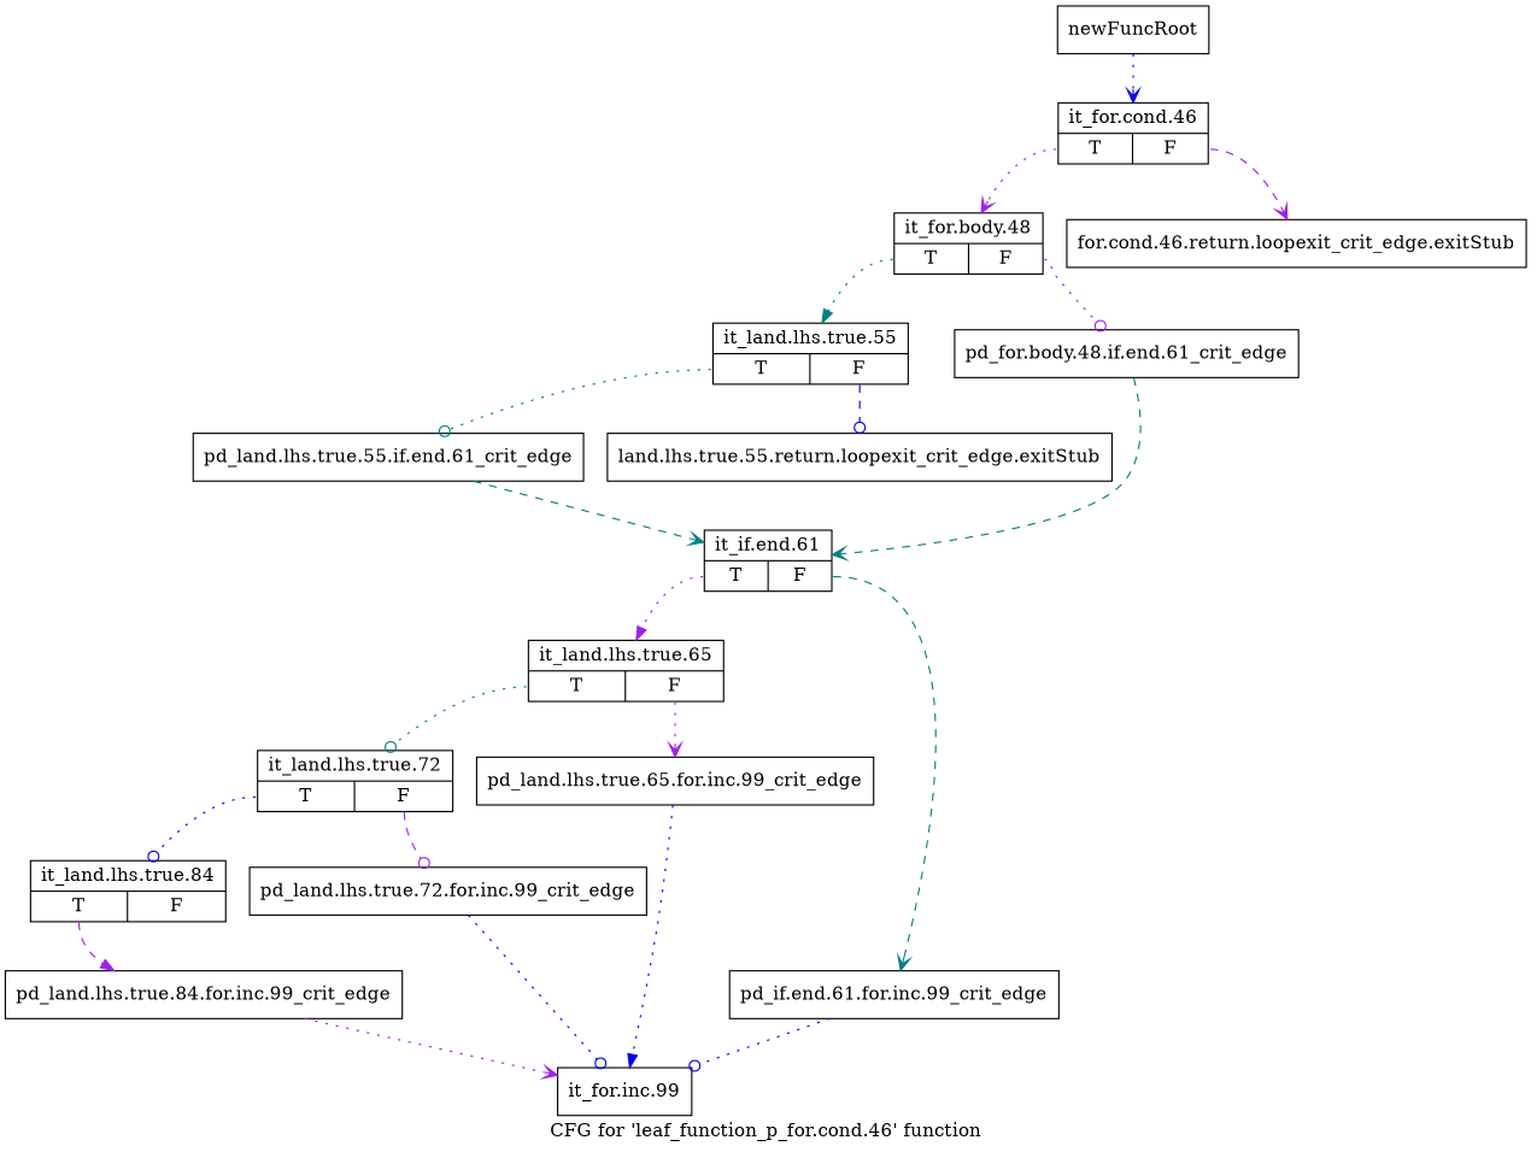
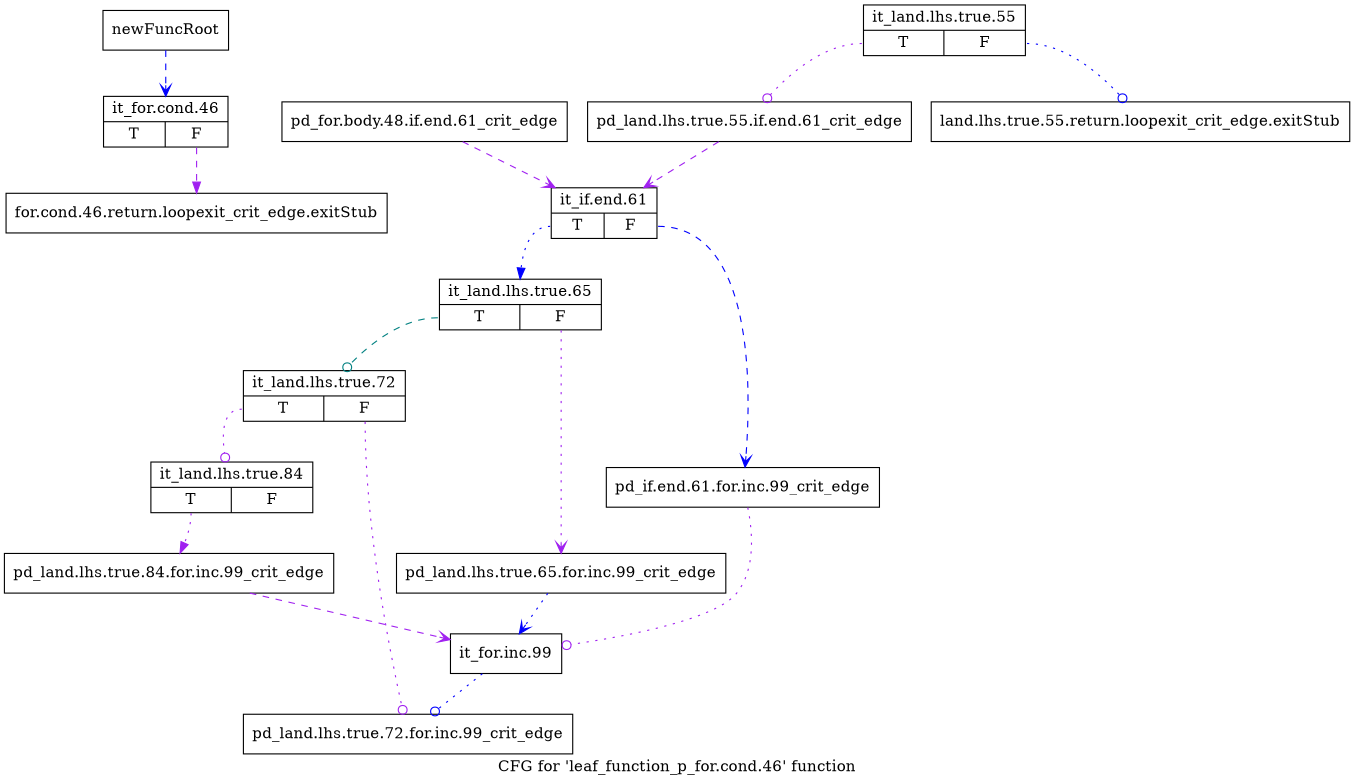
  digraph {
    label="CFG for 'leaf_function_p_for.cond.46' function"
    node [shape=record]
    edge [arrowhead=vee color=purple style=dotted]
    n1 [label="{newFuncRoot}"]
    n2 [label="{it_for.cond.46|{<s0>T|<s1>F}}"]
    n3 [label="{for.cond.46.return.loopexit_crit_edge.exitStub}"]
-   n4 [label="{it_for.body.48|{<s0>T|<s1>F}}"]
    n5 [label="{it_land.lhs.true.55|{<s0>T|<s1>F}}"]
    n6 [label="{pd_for.body.48.if.end.61_crit_edge}"]
    n7 [label="{land.lhs.true.55.return.loopexit_crit_edge.exitStub}"]
    n8 [label="{pd_land.lhs.true.55.if.end.61_crit_edge}"]
    n9 [label="{it_if.end.61|{<s0>T|<s1>F}}"]
    n10 [label="{it_land.lhs.true.65|{<s0>T|<s1>F}}"]
    n11 [label="{pd_if.end.61.for.inc.99_crit_edge}"]
    n12 [label="{it_land.lhs.true.72|{<s0>T|<s1>F}}"]
    n13 [label="{pd_land.lhs.true.65.for.inc.99_crit_edge}"]
    n14 [label="{it_for.inc.99}"]
    n15 [label="{it_land.lhs.true.84|{<s0>T|<s1>F}}"]
    n16 [label="{pd_land.lhs.true.72.for.inc.99_crit_edge}"]
    n17 [label="{pd_land.lhs.true.84.for.inc.99_crit_edge}"]
-   n1 -> n2 [color=blue]
-   n2 -> n3 [style=dashed tailport=s1]
-   n2 -> n4 [tailport=s0]
-   n4 -> n5 [arrowhead=normal color=teal tailport=s0]
-   n4 -> n6 [arrowhead=odot tailport=s1]
-   n5 -> n7 [arrowhead=odot color=blue style=dashed tailport=s1]
-   n5 -> n8 [arrowhead=odot color=teal tailport=s0]
-   n6 -> n9 [color=teal style=dashed]
-   n8 -> n9 [color=teal style=dashed]
-   n9 -> n10 [arrowhead=normal tailport=s0]
-   n9 -> n11 [color=teal style=dashed tailport=s1]
-   n10 -> n12 [arrowhead=odot color=teal tailport=s0]
+   n1 -> n2 [color=blue style=dashed]
+   n2 -> n3 [arrowhead=normal style=dashed tailport=s1]
+   n5 -> n7 [arrowhead=odot color=blue tailport=s1]
+   n5 -> n8 [arrowhead=odot tailport=s0]
+   n6 -> n9 [style=dashed]
+   n8 -> n9 [style=dashed]
+   n9 -> n10 [arrowhead=normal color=blue tailport=s0]
+   n9 -> n11 [color=blue style=dashed tailport=s1]
+   n10 -> n12 [arrowhead=odot color=teal style=dashed tailport=s0]
    n10 -> n13 [tailport=s1]
-   n11 -> n14 [arrowhead=odot color=blue]
-   n12 -> n15 [arrowhead=odot color=blue tailport=s0]
-   n12 -> n16 [arrowhead=odot style=dashed tailport=s1]
-   n13 -> n14 [arrowhead=normal color=blue]
-   n15 -> n17 [arrowhead=normal style=dashed tailport=s0]
-   n16 -> n14 [arrowhead=odot color=blue]
-   n17 -> n14
+   n11 -> n14 [arrowhead=odot]
+   n12 -> n15 [arrowhead=odot tailport=s0]
+   n12 -> n16 [arrowhead=odot tailport=s1]
+   n13 -> n14 [color=blue]
+   n15 -> n17 [arrowhead=normal tailport=s0]
+   n14 -> n16 [arrowhead=odot color=blue]
+   n17 -> n14 [style=dashed]
  }
